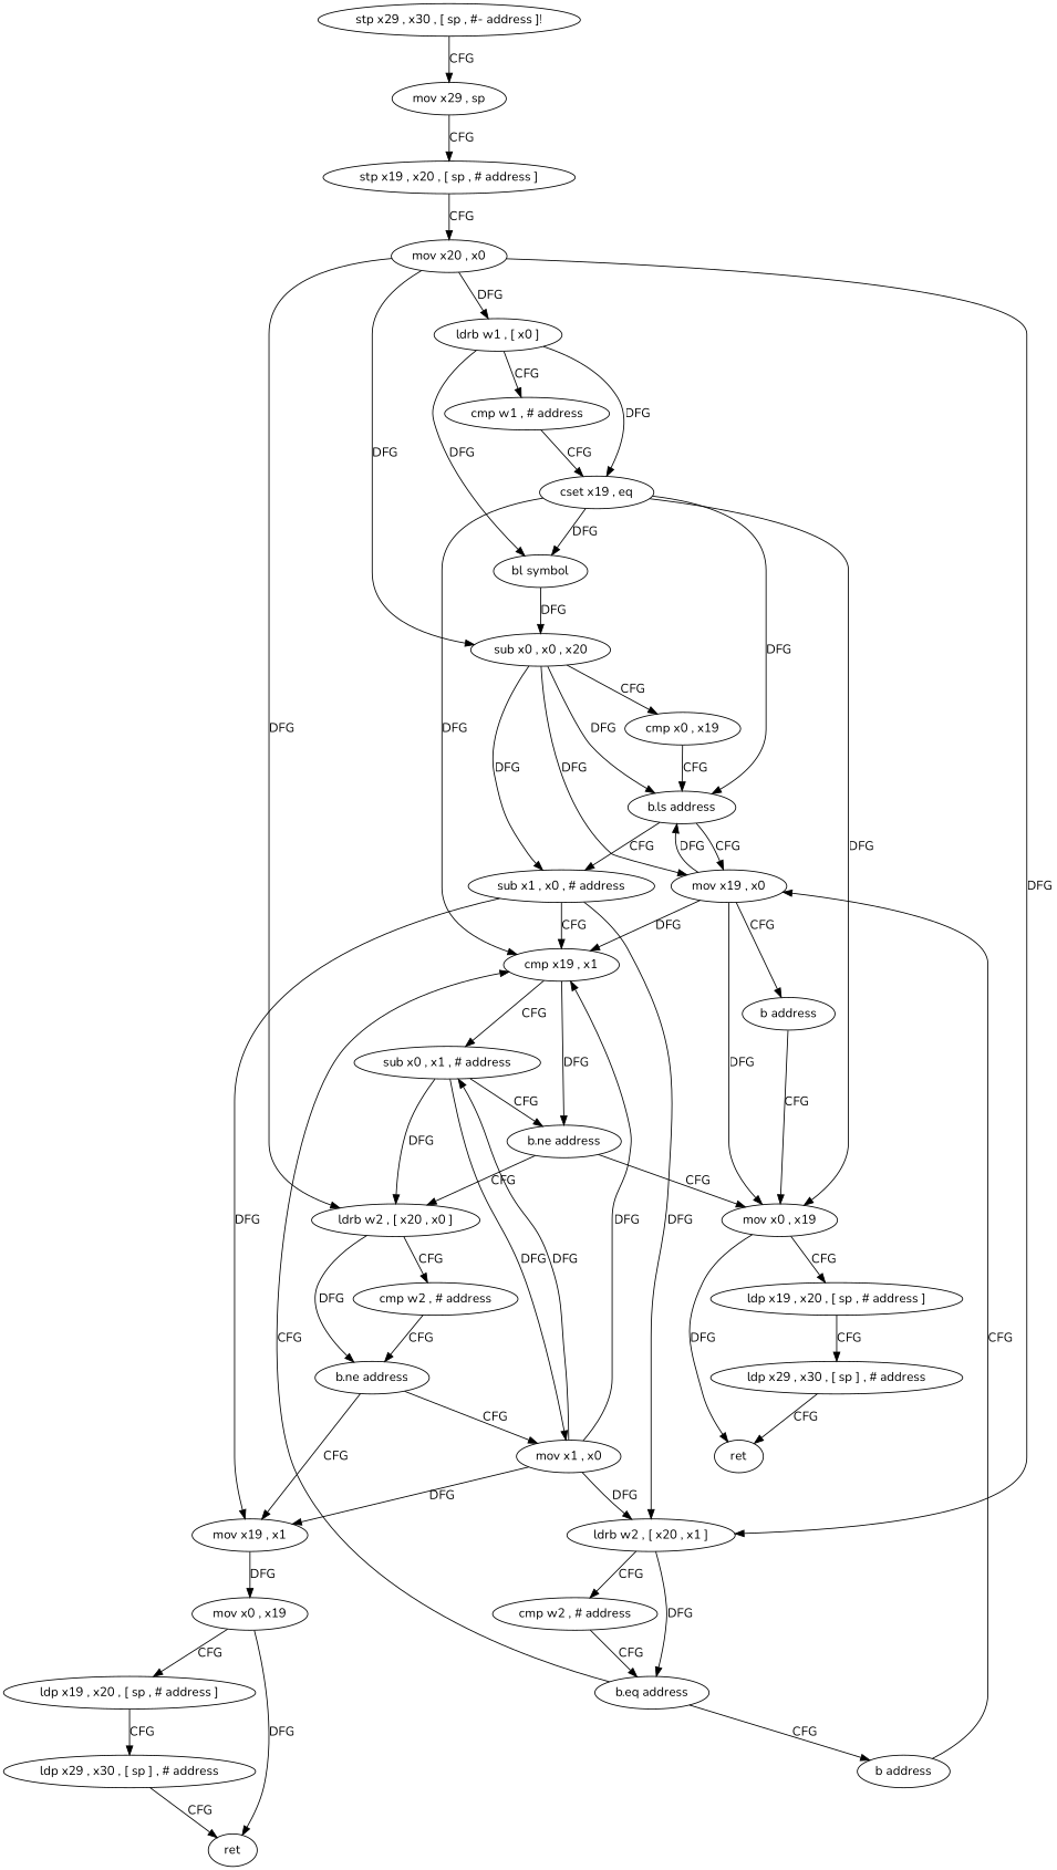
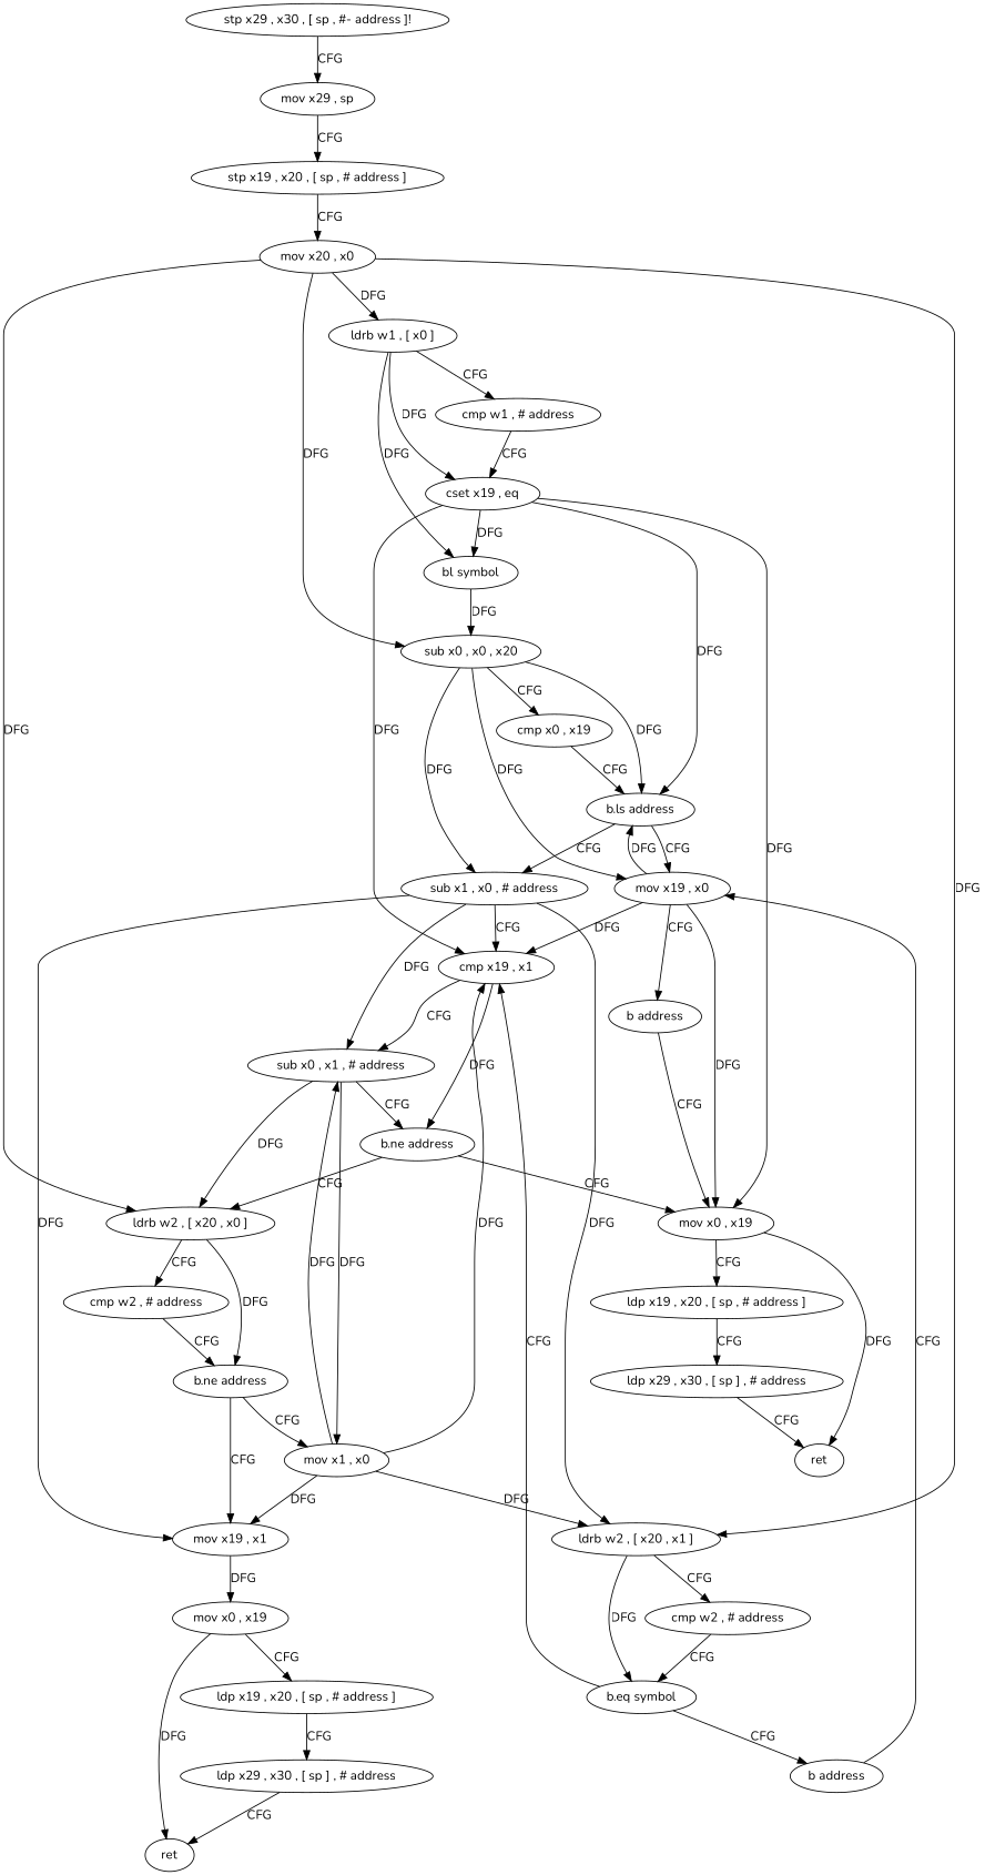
  digraph {
    fontname=Nunito
    node [fontname=Nunito]
    edge [fontname=Nunito]
    n1 [label="stp x29 , x30 , [ sp , #- address ]!"]
    n2 [label="mov x29 , sp"]
    n3 [label="stp x19 , x20 , [ sp , # address ]"]
    n4 [label="mov x20 , x0"]
    n5 [label="ldrb w1 , [ x0 ]"]
    n6 [label="sub x0 , x0 , x20"]
    n7 [label="ldrb w2 , [ x20 , x1 ]"]
    n8 [label="ldrb w2 , [ x20 , x0 ]"]
    n9 [label="cmp w1 , # address"]
    n10 [label="cset x19 , eq"]
    n11 [label="bl symbol"]
    n12 [label="b.ls address"]
    n13 [label="cmp x0 , x19"]
    n14 [label="mov x19 , x0"]
    n15 [label="sub x1 , x0 , # address"]
    n16 [label="cmp w2 , # address"]
-   n17 [label="b.eq address"]
+   n17 [label="b.eq symbol"]
    n18 [label="cmp w2 , # address"]
    n19 [label="b.ne address"]
    n20 [label="mov x0 , x19"]
    n21 [label="cmp x19 , x1"]
    n22 [label="ldp x19 , x20 , [ sp , # address ]"]
    n23 [label=ret]
    n24 [label="sub x0 , x1 , # address"]
    n25 [label="b.ne address"]
    n26 [label="b address"]
    n27 [label="mov x19 , x1"]
    n28 [label="mov x1 , x0"]
    n29 [label="mov x0 , x19"]
    n30 [label="ldp x29 , x30 , [ sp ] , # address"]
    n31 [label="b address"]
    n32 [label="ldp x19 , x20 , [ sp , # address ]"]
    n33 [label=ret]
    n34 [label="ldp x29 , x30 , [ sp ] , # address"]
    n1 -> n2 [label=CFG]
    n2 -> n3 [label=CFG]
    n3 -> n4 [label=CFG]
    n4 -> n5 [label=DFG]
    n4 -> n6 [label=DFG]
    n4 -> n7 [label=DFG]
    n4 -> n8 [label=DFG]
    n5 -> n9 [label=CFG]
    n5 -> n10 [label=DFG]
    n5 -> n11 [label=DFG]
    n6 -> n12 [label=DFG]
    n6 -> n13 [label=CFG]
    n6 -> n14 [label=DFG]
    n6 -> n15 [label=DFG]
    n7 -> n16 [label=CFG]
    n7 -> n17 [label=DFG]
    n8 -> n18 [label=CFG]
    n8 -> n19 [label=DFG]
    n9 -> n10 [label=CFG]
    n10 -> n11 [label=DFG]
    n10 -> n12 [label=DFG]
    n10 -> n20 [label=DFG]
    n10 -> n21 [label=DFG]
    n11 -> n6 [label=DFG]
    n12 -> n14 [label=CFG]
    n12 -> n15 [label=CFG]
    n13 -> n12 [label=CFG]
    n14 -> n12 [label=DFG]
    n14 -> n20 [label=DFG]
    n14 -> n21 [label=DFG]
    n14 -> n26 [label=CFG]
    n15 -> n7 [label=DFG]
    n15 -> n21 [label=CFG]
+   n15 -> n24 [label=DFG]
    n15 -> n27 [label=DFG]
    n16 -> n17 [label=CFG]
    n17 -> n21 [label=CFG]
    n17 -> n31 [label=CFG]
    n18 -> n19 [label=CFG]
    n19 -> n27 [label=CFG]
    n19 -> n28 [label=CFG]
    n20 -> n22 [label=CFG]
    n20 -> n23 [label=DFG]
    n21 -> n24 [label=CFG]
    n21 -> n25 [label=DFG]
    n22 -> n30 [label=CFG]
    n24 -> n8 [label=DFG]
    n24 -> n25 [label=CFG]
    n24 -> n28 [label=DFG]
    n25 -> n8 [label=CFG]
    n25 -> n20 [label=CFG]
    n26 -> n20 [label=CFG]
    n27 -> n29 [label=DFG]
    n28 -> n7 [label=DFG]
    n28 -> n21 [label=DFG]
    n28 -> n24 [label=DFG]
    n28 -> n27 [label=DFG]
    n29 -> n32 [label=CFG]
    n29 -> n33 [label=DFG]
    n30 -> n23 [label=CFG]
    n31 -> n14 [label=CFG]
    n32 -> n34 [label=CFG]
    n34 -> n33 [label=CFG]
  }
